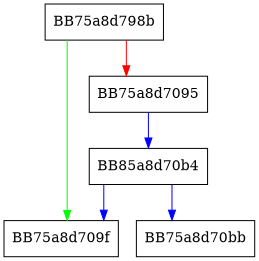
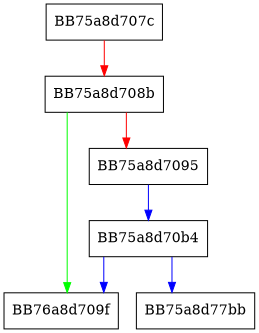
  digraph {
    splines=ortho
    node [shape=box]
    edge [color=blue]
-   BB75a8d708b [label=BB75a8d798b]
-   BB75a8d709f
+   BB75a8d707c
+   BB75a8d708b
+   BB75a8d709f [label=BB76a8d709f]
    n4 [label=BB75a8d7095]
-   BB75a8d70b4 [label=BB85a8d70b4]
-   BB75a8d70bb
+   BB75a8d70b4
+   BB75a8d70bb [label=BB75a8d77bb]
+   BB75a8d707c -> BB75a8d708b [color=red]
    BB75a8d708b -> BB75a8d709f [color=green]
    BB75a8d708b -> n4 [color=red]
    n4 -> BB75a8d70b4
    BB75a8d70b4 -> BB75a8d709f
    BB75a8d70b4 -> BB75a8d70bb
  }
